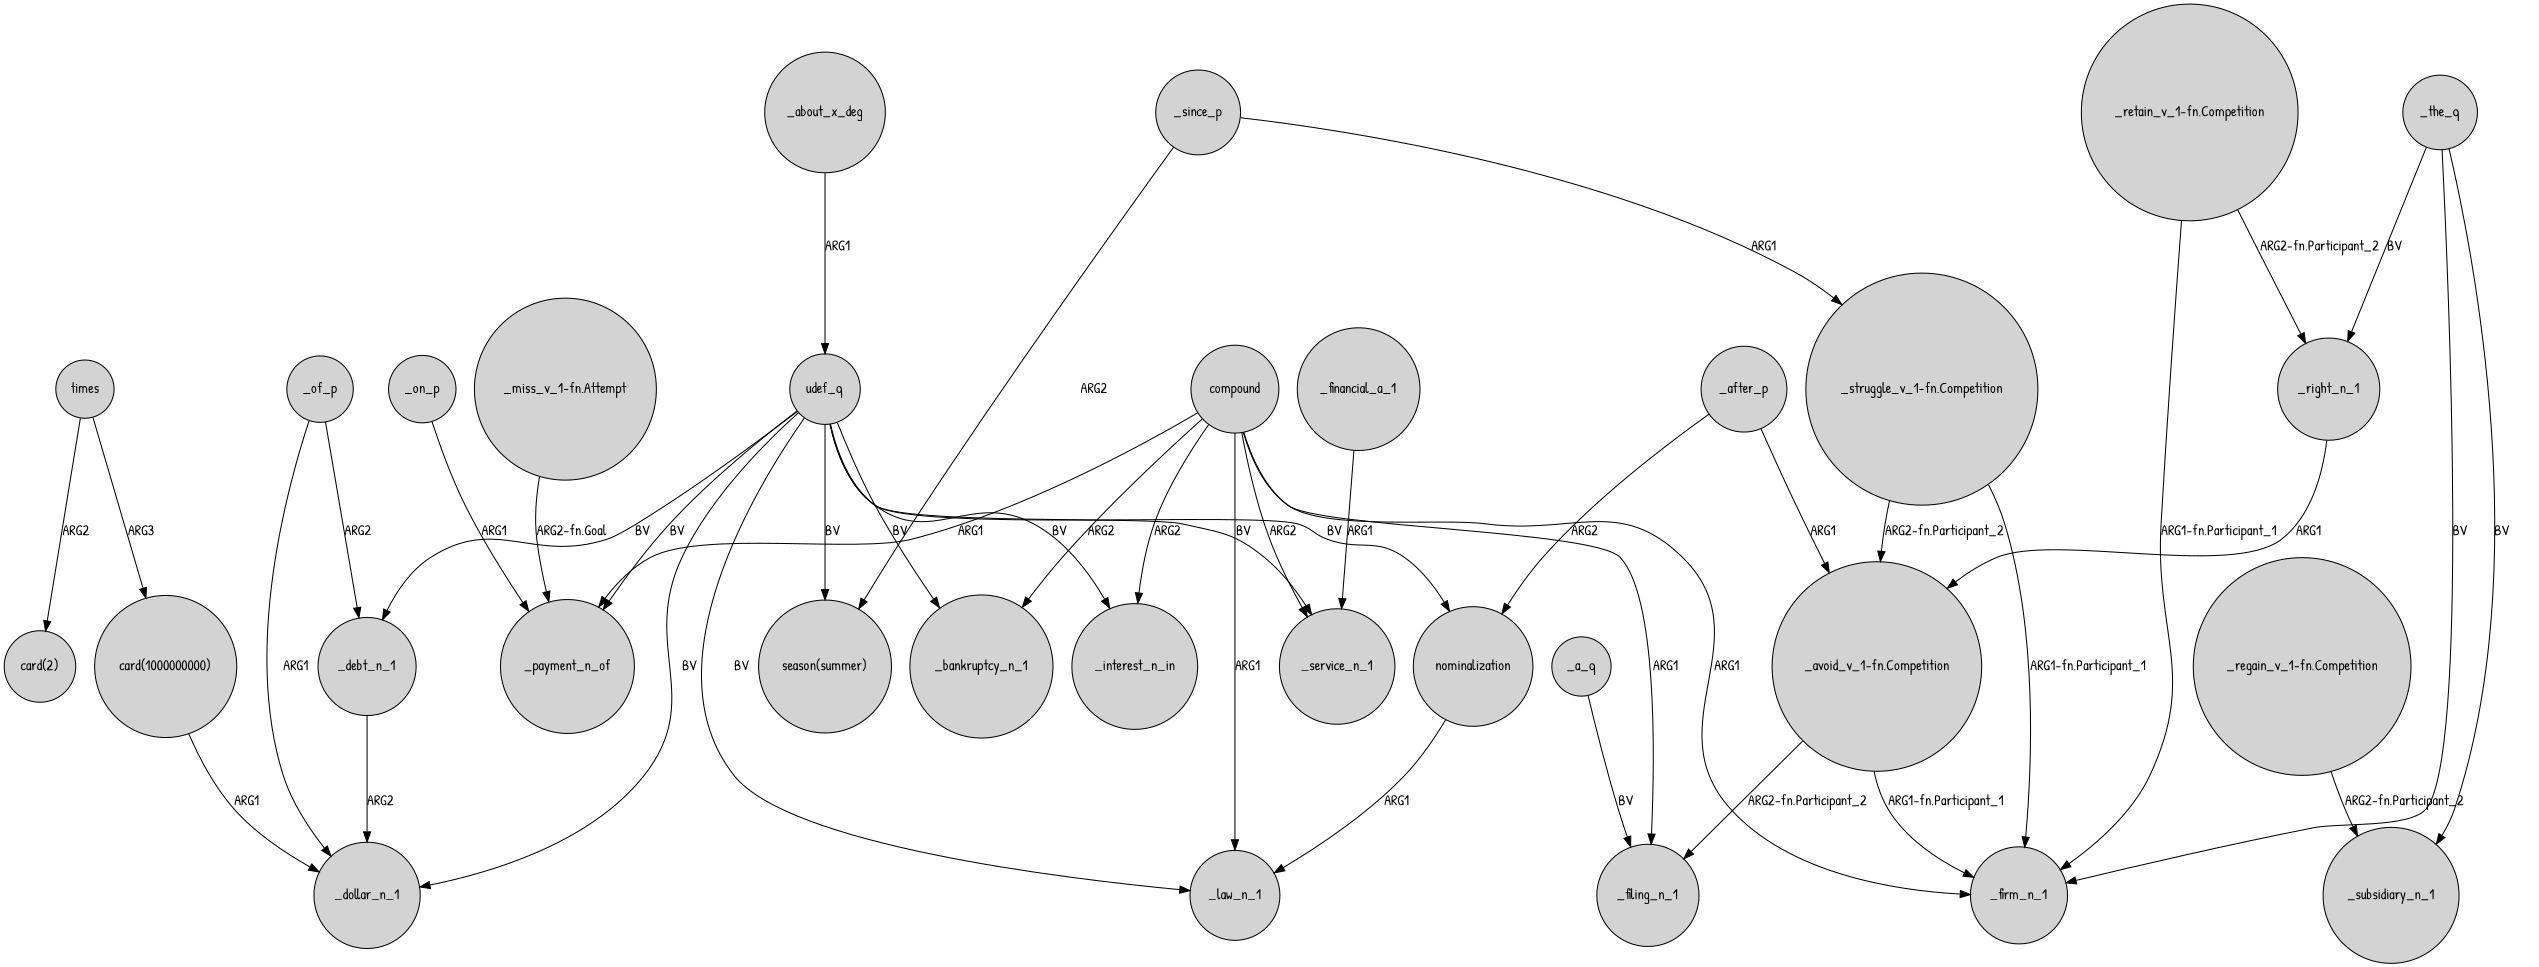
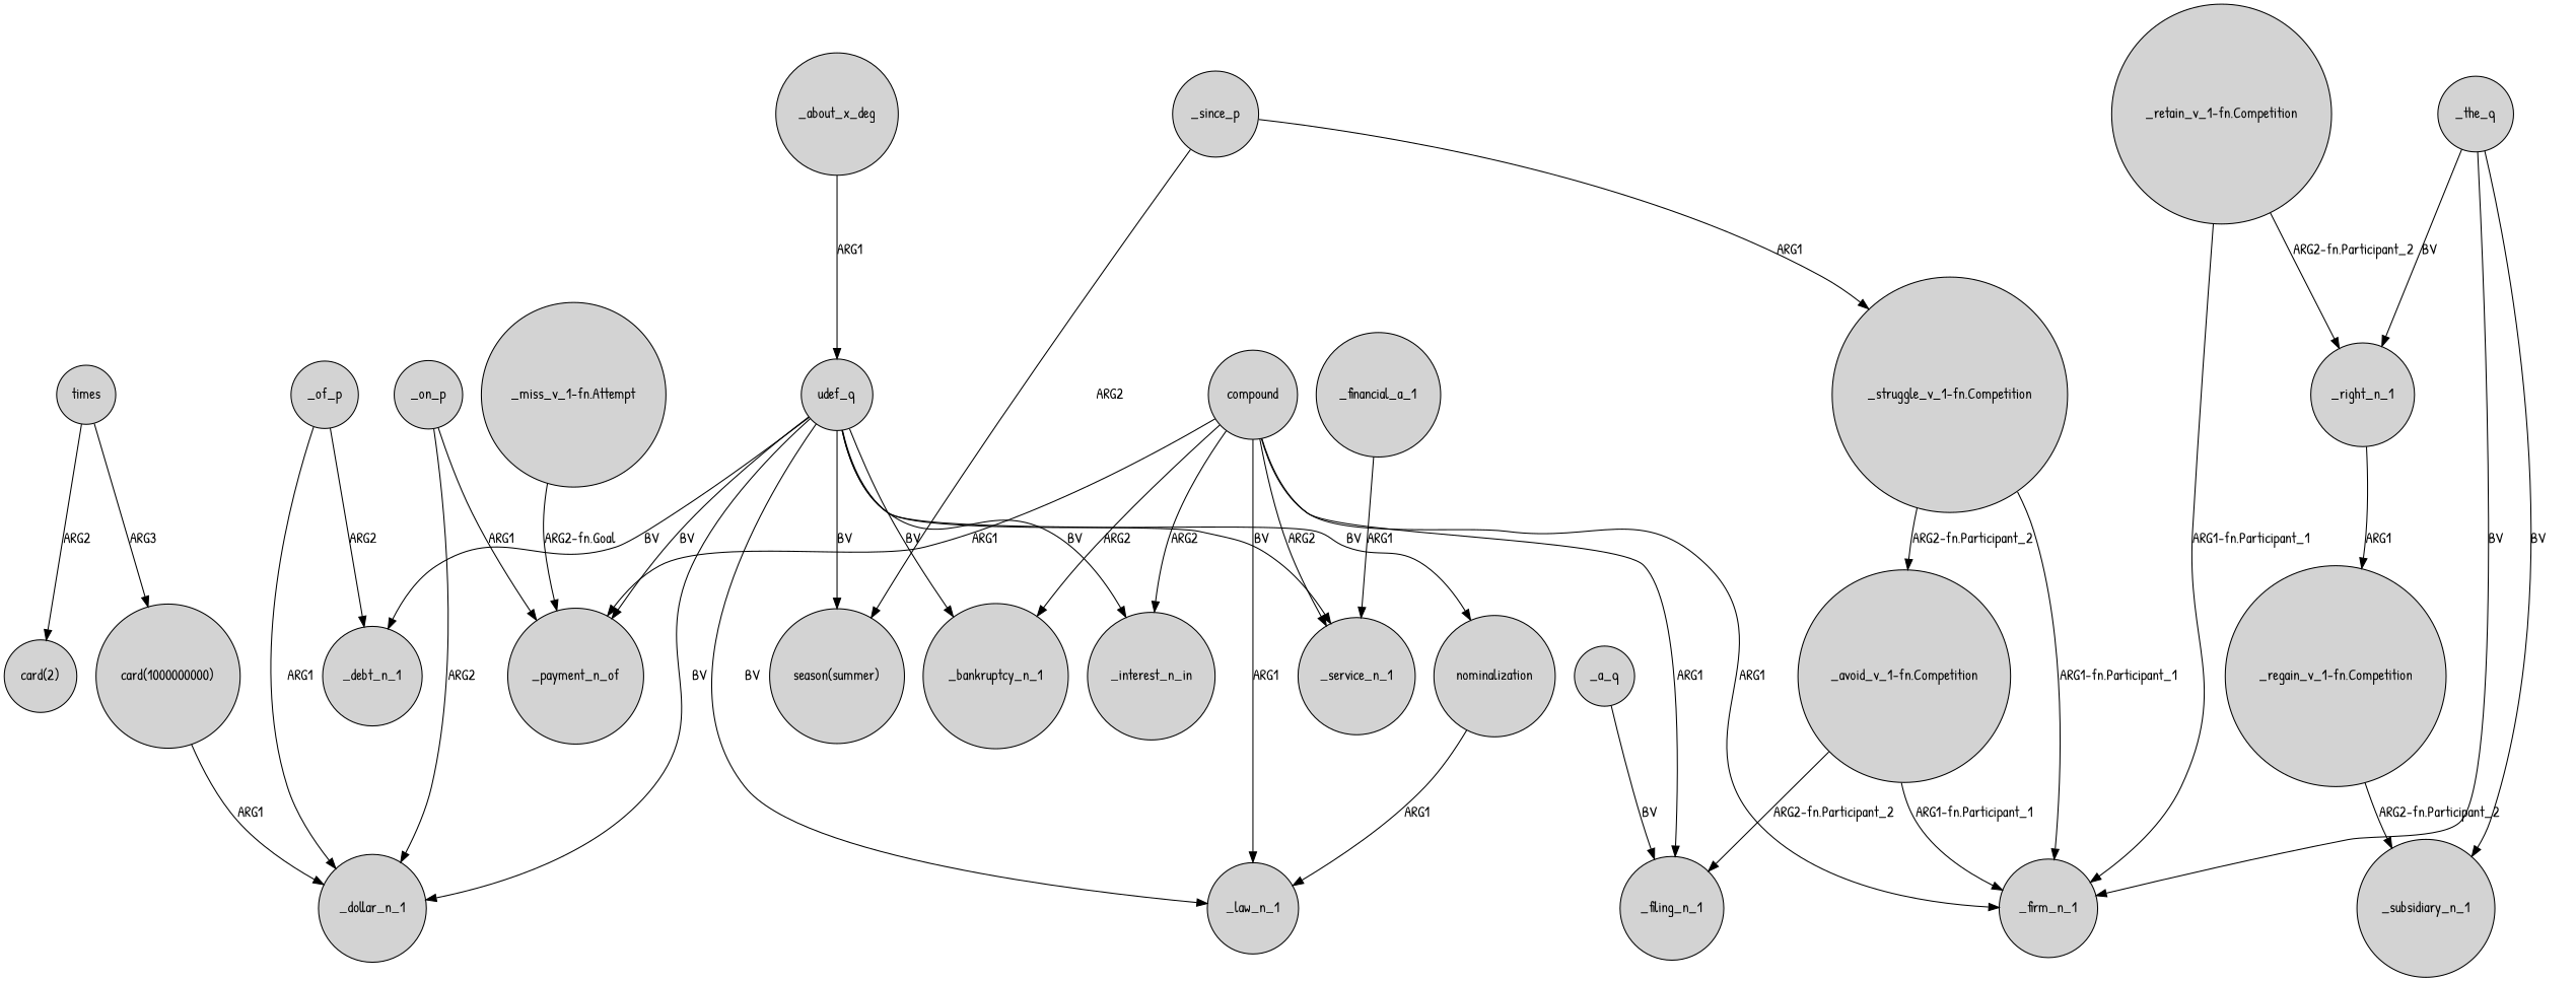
  digraph {
    fontname="Patrick Hand"
    node [fontname="Patrick Hand" shape=circle style=filled]
    edge [fontname="Patrick Hand"]
    _of_p
    _dollar_n_1
    _debt_n_1
    "card(1000000000)"
    "_miss_v_1-fn.Attempt"
    _payment_n_of
    _since_p
    "season(summer)"
    "_struggle_v_1-fn.Competition"
    _firm_n_1
    "_avoid_v_1-fn.Competition"
    udef_q
    _service_n_1
    nominalization
    _bankruptcy_n_1
    _interest_n_in
    _law_n_1
    compound
    _filing_n_1
    _financial_a_1
    _on_p
    times
    n23 [label="card(2)"]
    "_regain_v_1-fn.Competition"
    _subsidiary_n_1
    _a_q
    _about_x_deg
-   _after_p
    _the_q
    _right_n_1
    "_retain_v_1-fn.Competition"
    _of_p -> _dollar_n_1 [label=ARG1]
    _of_p -> _debt_n_1 [label=ARG2]
    "card(1000000000)" -> _dollar_n_1 [label=ARG1]
    "_miss_v_1-fn.Attempt" -> _payment_n_of [label="ARG2-fn.Goal"]
    _since_p -> "season(summer)" [label=ARG2]
    _since_p -> "_struggle_v_1-fn.Competition" [label=ARG1]
    "_struggle_v_1-fn.Competition" -> _firm_n_1 [label="ARG1-fn.Participant_1"]
    "_struggle_v_1-fn.Competition" -> "_avoid_v_1-fn.Competition" [label="ARG2-fn.Participant_2"]
    "_avoid_v_1-fn.Competition" -> _firm_n_1 [label="ARG1-fn.Participant_1"]
    "_avoid_v_1-fn.Competition" -> _filing_n_1 [label="ARG2-fn.Participant_2"]
    udef_q -> _dollar_n_1 [label=BV]
    udef_q -> _debt_n_1 [label=BV]
    udef_q -> _payment_n_of [label=BV]
    udef_q -> "season(summer)" [label=BV]
    udef_q -> _service_n_1 [label=BV]
    udef_q -> nominalization [label=BV]
    udef_q -> _bankruptcy_n_1 [label=BV]
    udef_q -> _interest_n_in [label=BV]
    udef_q -> _law_n_1 [label=BV]
    nominalization -> _law_n_1 [label=ARG1]
    compound -> _payment_n_of [label=ARG1]
    compound -> _firm_n_1 [label=ARG1]
    compound -> _service_n_1 [label=ARG2]
    compound -> _bankruptcy_n_1 [label=ARG2]
    compound -> _interest_n_in [label=ARG2]
    compound -> _law_n_1 [label=ARG1]
    compound -> _filing_n_1 [label=ARG1]
    _financial_a_1 -> _service_n_1 [label=ARG1]
-   _debt_n_1 -> _dollar_n_1 [label=ARG2]
+   _on_p -> _dollar_n_1 [label=ARG2]
    _on_p -> _payment_n_of [label=ARG1]
    times -> "card(1000000000)" [label=ARG3]
    times -> n23 [label=ARG2]
    "_regain_v_1-fn.Competition" -> _subsidiary_n_1 [label="ARG2-fn.Participant_2"]
    _a_q -> _filing_n_1 [label=BV]
    _about_x_deg -> udef_q [label=ARG1]
-   _after_p -> "_avoid_v_1-fn.Competition" [label=ARG1]
-   _after_p -> nominalization [label=ARG2]
    _the_q -> _firm_n_1 [label=BV]
    _the_q -> _subsidiary_n_1 [label=BV]
    _the_q -> _right_n_1 [label=BV]
-   _right_n_1 -> "_avoid_v_1-fn.Competition" [label=ARG1]
+   _right_n_1 -> "_regain_v_1-fn.Competition" [label=ARG1]
    "_retain_v_1-fn.Competition" -> _firm_n_1 [label="ARG1-fn.Participant_1"]
    "_retain_v_1-fn.Competition" -> _right_n_1 [label="ARG2-fn.Participant_2"]
  }
